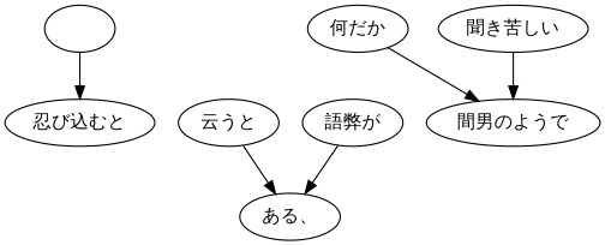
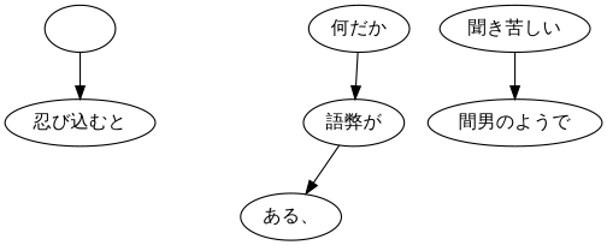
  digraph {
    fontname=Ubuntu
    node [fontname=Ubuntu]
    edge [fontname=Ubuntu]
    n1 [label="　"]
    n2 [label="忍び込むと"]
-   n3 [label="云うと"]
    n4 [label="ある、"]
    n5 [label="語弊が"]
    n6 [label="何だか"]
    n7 [label="間男のようで"]
    n8 [label="聞き苦しい"]
    n1 -> n2
-   n3 -> n4
    n5 -> n4
-   n6 -> n7
+   n6 -> n5
    n8 -> n7
  }
